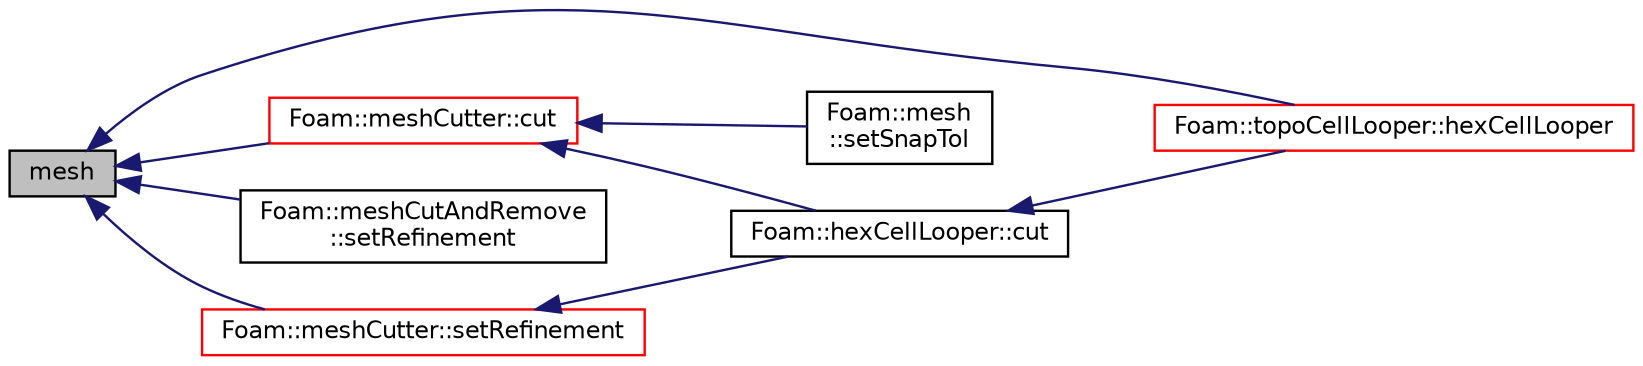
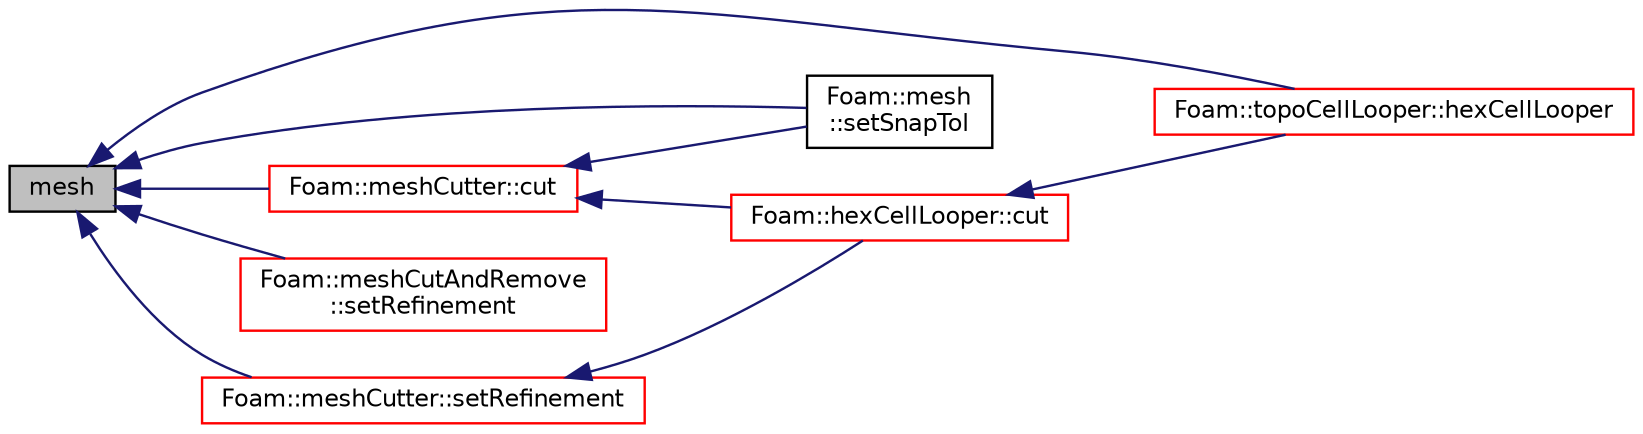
  digraph {
    rankdir=LR
    node [color=red fontname=Helvetica fontsize=10 shape=record]
    edge [color=midnightblue dir=back fontname=Helvetica fontsize=10 labelfontname=Helvetica labelfontsize=10 style=solid]
    n1 [color=black fillcolor=grey75 fontcolor=black height=0.2 label=mesh style=filled width=0.4]
    n2 [height=0.2 label="Foam::topoCellLooper::hexCellLooper" width=0.4]
    n3 [height=0.2 label="Foam::meshCutter::cut" width=0.4]
    n4 [color=black height=0.2 label="Foam::mesh\l::setSnapTol" width=0.4]
-   n5 [color=black height=0.2 label="Foam::meshCutAndRemove\l::setRefinement" width=0.4]
+   n5 [height=0.2 label="Foam::meshCutAndRemove\l::setRefinement" width=0.4]
    n6 [height=0.2 label="Foam::meshCutter::setRefinement" width=0.4]
-   n7 [color=black height=0.2 label="Foam::hexCellLooper::cut" width=0.4]
+   n7 [height=0.2 label="Foam::hexCellLooper::cut" width=0.4]
    n1 -> n2
    n1 -> n3
+   n1 -> n4
    n1 -> n5
    n1 -> n6
    n3 -> n4
    n3 -> n7
    n6 -> n7
    n7 -> n2
  }
